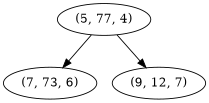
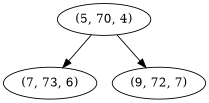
  digraph {
-   "(5, 77, 4)"
+   "(5, 77, 4)" [label="(5, 70, 4)"]
    "(7, 73, 6)"
-   "(9, 72, 7)" [label="(9, 12, 7)"]
+   "(9, 72, 7)"
    "(5, 77, 4)" -> "(7, 73, 6)"
    "(5, 77, 4)" -> "(9, 72, 7)"
  }
